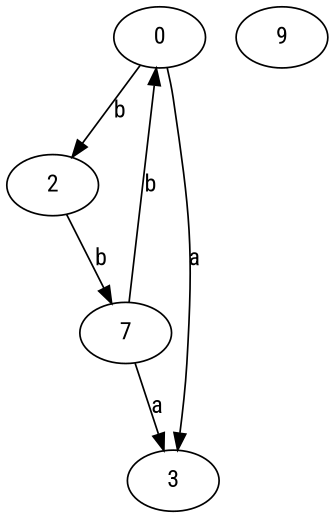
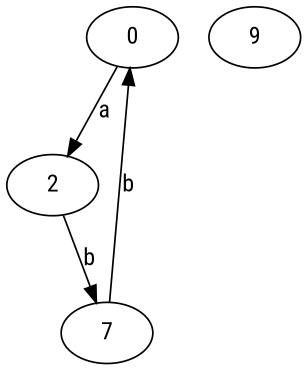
  strict digraph {
    fontname="Roboto Condensed"
    node [fontname="Roboto Condensed"]
    edge [fontname="Roboto Condensed"]
    0
    2
-   3
    7
    n5 [label=9]
-   0 -> 2 [label=b]
-   0 -> 3 [label=a]
+   0 -> 2 [label=a]
    2 -> 7 [label=b]
    7 -> 0 [label=b]
-   7 -> 3 [label=a]
  }
